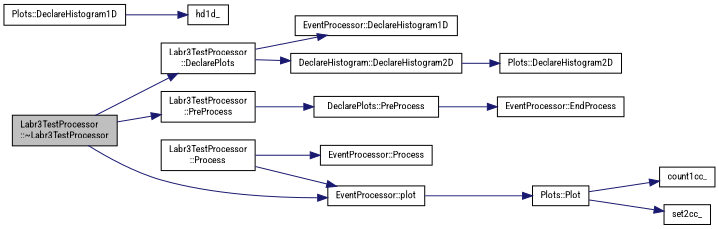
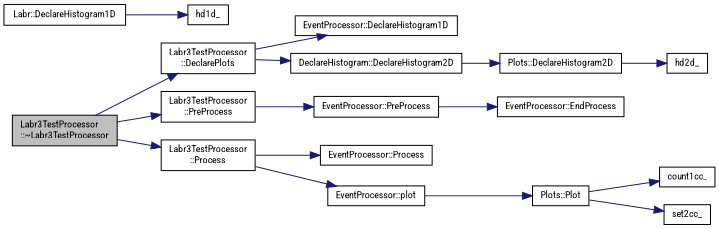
  digraph {
    fontname="Roboto Condensed"
    rankdir=LR
    node [color=black fillcolor=white fontname="Roboto Condensed" fontsize=10 shape=record style=filled]
    edge [color=midnightblue fontname="Roboto Condensed" fontsize=10 labelfontname=Helvetica labelfontsize=10 style=solid]
    n1 [fillcolor=grey75 fontcolor=black height=0.2 label="Labr3TestProcessor\l::~Labr3TestProcessor" width=0.4]
    n2 [height=0.2 label="Labr3TestProcessor\l::DeclarePlots" width=0.4]
    n3 [height=0.2 label="Labr3TestProcessor\l::PreProcess" width=0.4]
    n4 [height=0.2 label="Labr3TestProcessor\l::Process" width=0.4]
    n5 [height=0.2 label="EventProcessor::DeclareHistogram1D" width=0.4]
    n6 [height=0.2 label="DeclareHistogram::DeclareHistogram2D" width=0.4]
-   n7 [height=0.2 label="DeclarePlots::PreProcess" width=0.4]
+   n7 [height=0.2 label="EventProcessor::PreProcess" width=0.4]
    n8 [height=0.2 label="EventProcessor::Process" width=0.4]
    n9 [height=0.2 label="EventProcessor::plot" width=0.4]
    n10 [height=0.2 label="Plots::DeclareHistogram2D" width=0.4]
-   n11 [height=0.2 label="Plots::DeclareHistogram1D" width=0.4]
+   n11 [height=0.2 label="Labr::DeclareHistogram1D" width=0.4]
    n12 [height=0.2 label=hd1d_ width=0.4]
+   n13 [height=0.2 label=hd2d_ width=0.4]
    n14 [height=0.2 label="EventProcessor::EndProcess" width=0.4]
    n15 [height=0.2 label="Plots::Plot" width=0.4]
    n16 [height=0.2 label=count1cc_ width=0.4]
    n17 [height=0.2 label=set2cc_ width=0.4]
    n1 -> n2
    n1 -> n3
-   n1 -> n9
+   n1 -> n4
    n2 -> n5
    n2 -> n6
    n3 -> n7
    n4 -> n8
    n4 -> n9
    n6 -> n10
    n7 -> n14
    n9 -> n15
+   n10 -> n13
    n11 -> n12
    n15 -> n16
    n15 -> n17
  }
